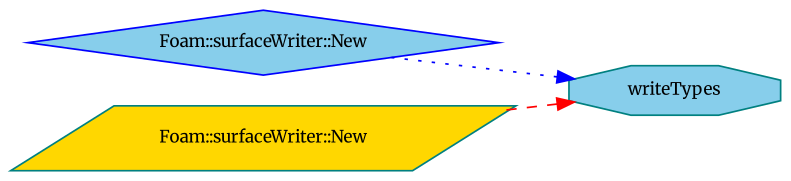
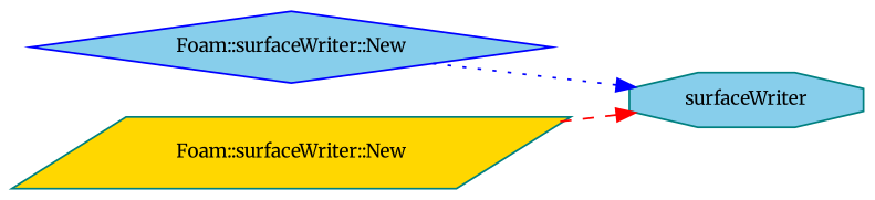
  digraph {
    rankdir=RL
    fontname=Merriweather
    node [color=teal fillcolor=skyblue fontname=Merriweather fontsize=10 style=filled]
    edge [dir=back fontname=Merriweather fontsize=10 labelfontname=Helvetica labelfontsize=10]
-   n1 [fontcolor=black height=0.2 label=writeTypes shape=octagon width=0.4]
+   n1 [fontcolor=black height=0.2 label=surfaceWriter shape=octagon width=0.4]
    n2 [color=blue height=0.2 label="Foam::surfaceWriter::New" shape=diamond width=0.4]
    n3 [fillcolor=gold height=0.2 label="Foam::surfaceWriter::New" shape=parallelogram width=0.4]
    n1 -> n2 [color=blue style=dotted]
    n1 -> n3 [color=red style=dashed]
  }
